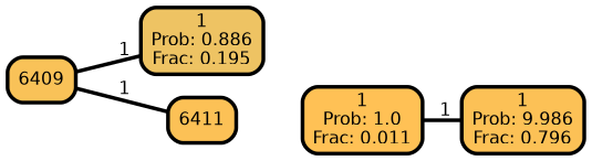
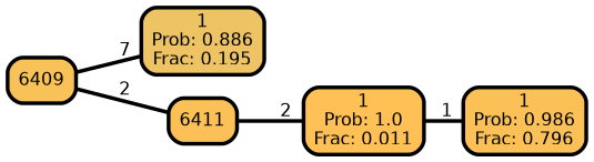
  graph {
    rankdir=LR
    ranksep="0 equally"
    splines=straight
    node [color=black fillcolor="#fcc156" fontcolor=black fontname=helvetica penwidth=3 shape=box style="filled, rounded"]
    edge [color=black fontname=helvetica penwidth=3]
    n1 [fillcolor="#eec363" label="1\nProb: 0.886\nFrac: 0.195"]
    n2 [fillcolor="#f9c258" label=6409]
    n3 [label=6411]
    n4 [fillcolor="#ffc155" label="1\nProb: 1.0\nFrac: 0.011"]
-   n5 [label="1\nProb: 9.986\nFrac: 0.796"]
+   n5 [label="1\nProb: 0.986\nFrac: 0.796"]
    subgraph sub_1 {
      rank=same
    }
-   n2 -- n1 [label=" 1"]
-   n2 -- n3 [label=" 1"]
+   n2 -- n1 [label=" 7"]
+   n2 -- n3 [label=" 2"]
+   n3 -- n4 [label=" 2"]
    n4 -- n5 [label=" 1"]
  }
